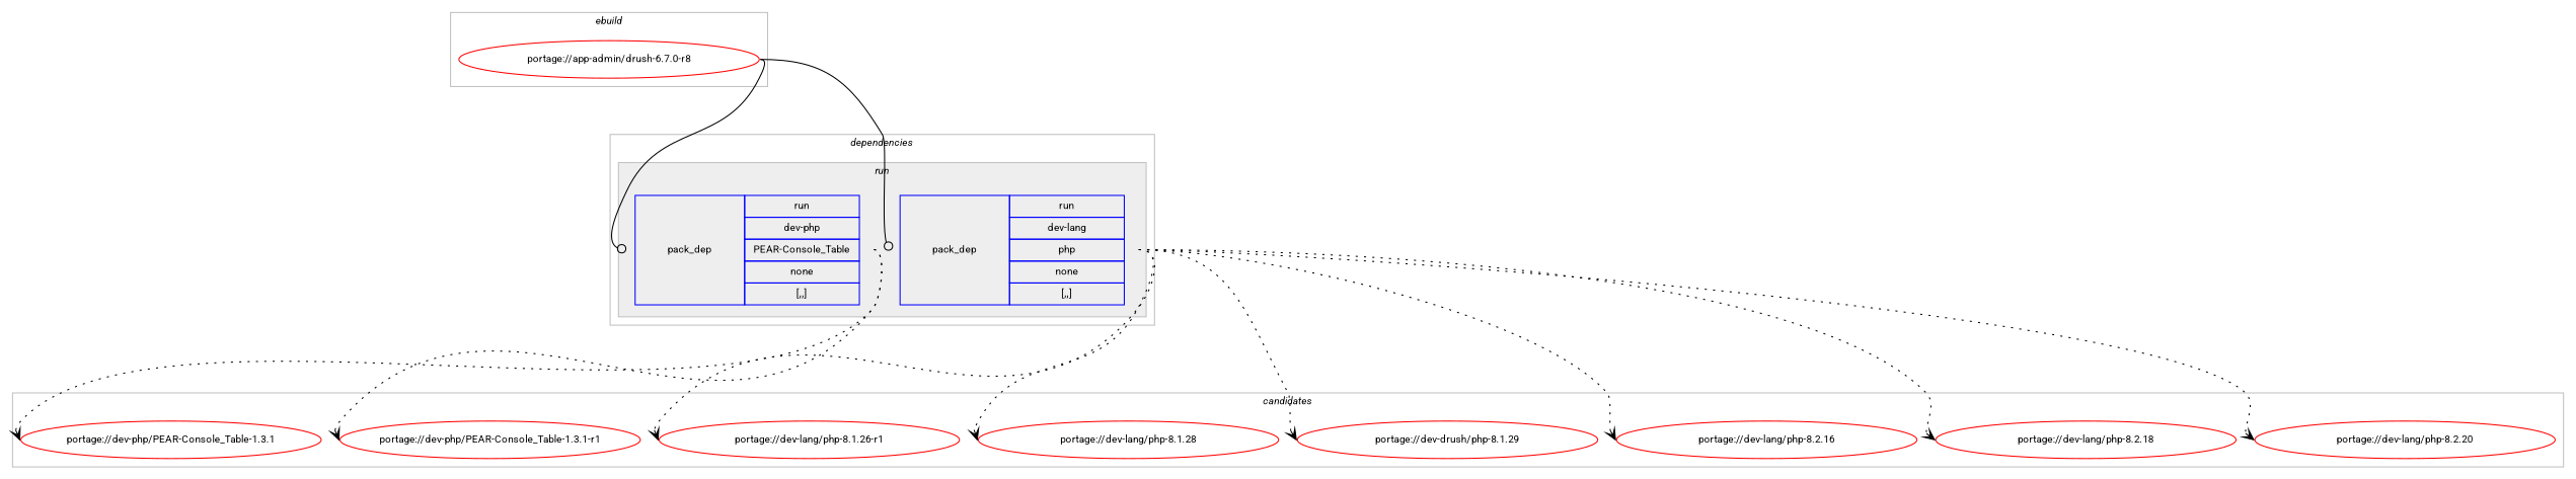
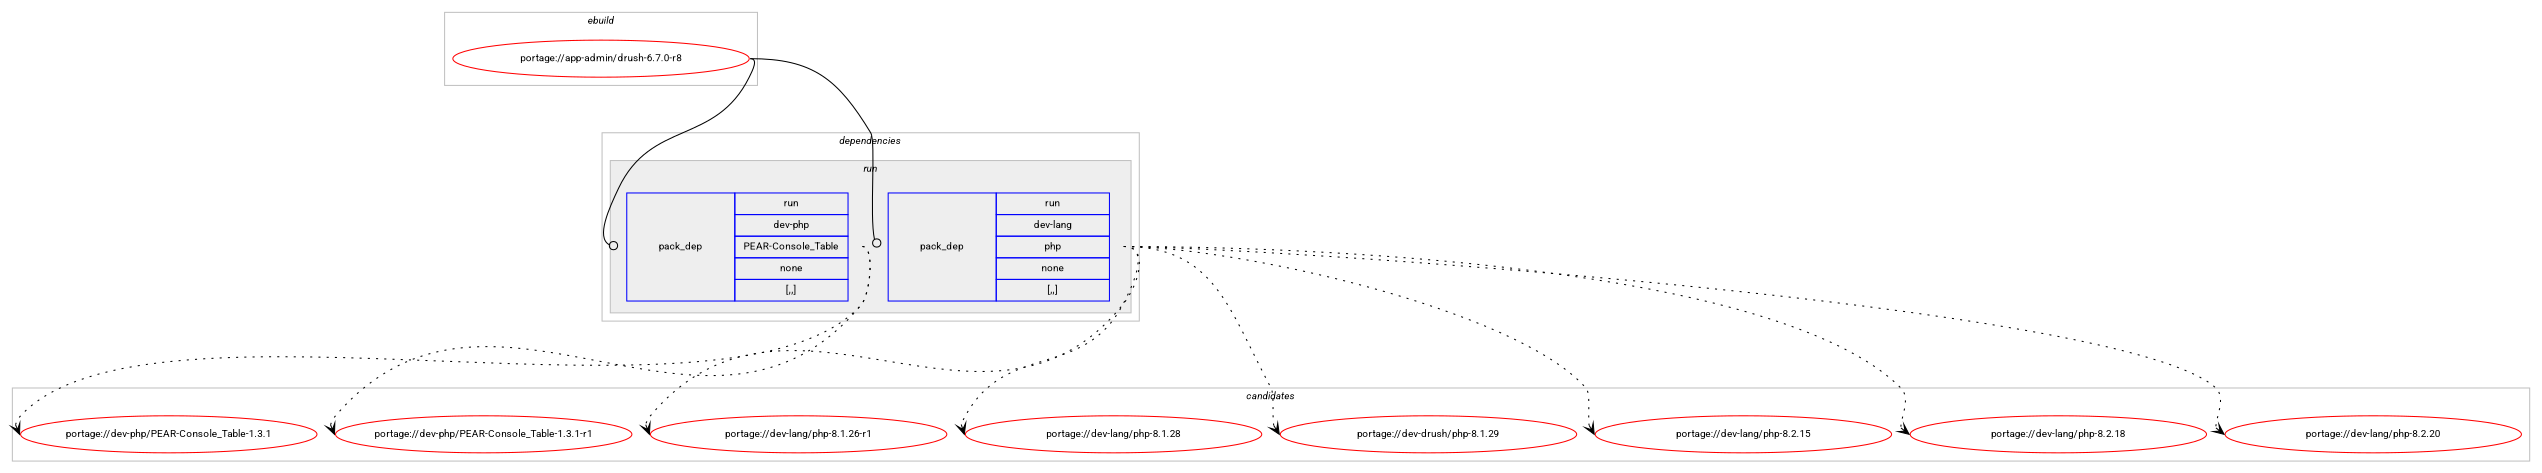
  digraph {
    compound=true
    concentrate=true
    fontname=Roboto
    fontsize=10
    newrank=true
    rankdir=TB
    ranksep=1.5
    node [color=red fontname=Roboto fontsize=10]
    edge [arrowhead=vee fontname=Roboto headport=w style=dotted tailport=e weight=100]
    n1 [label="portage://app-admin/drush-6.7.0-r8" width=4]
    n2 [color=blue label=<<TABLE BORDER="0" CELLBORDER="1" CELLSPACING="0" CELLPADDING="4" WIDTH="220"><TR><TD ROWSPAN="6" CELLPADDING="30">pack_dep</TD></TR><TR><TD WIDTH="110">run</TD></TR><TR><TD>dev-lang</TD></TR><TR><TD>php</TD></TR><TR><TD>none</TD></TR><TR><TD>[,,]</TD></TR></TABLE>> shape=none]
    n3 [color=blue label=<<TABLE BORDER="0" CELLBORDER="1" CELLSPACING="0" CELLPADDING="4" WIDTH="220"><TR><TD ROWSPAN="6" CELLPADDING="30">pack_dep</TD></TR><TR><TD WIDTH="110">run</TD></TR><TR><TD>dev-php</TD></TR><TR><TD>PEAR-Console_Table</TD></TR><TR><TD>none</TD></TR><TR><TD>[,,]</TD></TR></TABLE>> shape=none]
    n4 [label="portage://dev-lang/php-8.2.20" width=4]
    n5 [label="portage://dev-lang/php-8.2.18" width=4]
-   n6 [label="portage://dev-lang/php-8.2.16" width=4]
+   n6 [label="portage://dev-lang/php-8.2.15" width=4]
    n7 [label="portage://dev-drush/php-8.1.29" width=4]
    n8 [label="portage://dev-lang/php-8.1.28" width=4]
    n9 [label="portage://dev-lang/php-8.1.26-r1" width=4]
    n10 [label="portage://dev-php/PEAR-Console_Table-1.3.1-r1" width=4]
    n11 [label="portage://dev-php/PEAR-Console_Table-1.3.1" width=4]
    subgraph cluster_1 {
      color=gray
      label=<<i>ebuild</i>>
      n1
    }
    subgraph cluster_2 {
      color=gray
      label=<<i>dependencies</i>>
      subgraph cluster_3 {
        color=gray
        fillcolor="#eeeeee"
        label=<<i>compile</i>>
        style=filled
      }
      subgraph cluster_4 {
        color=gray
        fillcolor="#eeeeee"
        label=<<i>compile and run</i>>
        style=filled
      }
      subgraph cluster_5 {
        color=gray
        fillcolor="#eeeeee"
        label=<<i>run</i>>
        style=filled
        subgraph sub_6 {
          color=gray
          fillcolor="#eeeeee"
          label=<<i>run</i>>
          style=filled
          n2
        }
        subgraph sub_7 {
          color=gray
          fillcolor="#eeeeee"
          label=<<i>run</i>>
          style=filled
          n3
        }
      }
    }
    subgraph cluster_8 {
      color=gray
      label=<<i>candidates</i>>
      rank=same
      subgraph sub_9 {
        color=black
        label=<<i>candidates</i>>
        nodesep=1
        rank=same
        n4
        n5
        n6
        n7
        n8
        n9
      }
      subgraph sub_10 {
        color=black
        label=<<i>candidates</i>>
        nodesep=1
        rank=same
        n10
        n11
      }
    }
    n1 -> n2 [arrowhead=odot style=solid weight=20]
    n1 -> n3 [arrowhead=odot style=solid weight=20]
    n2 -> n4
    n2 -> n5
    n2 -> n6
    n2 -> n7
    n2 -> n8
    n2 -> n9
    n3 -> n10
    n3 -> n11
  }
